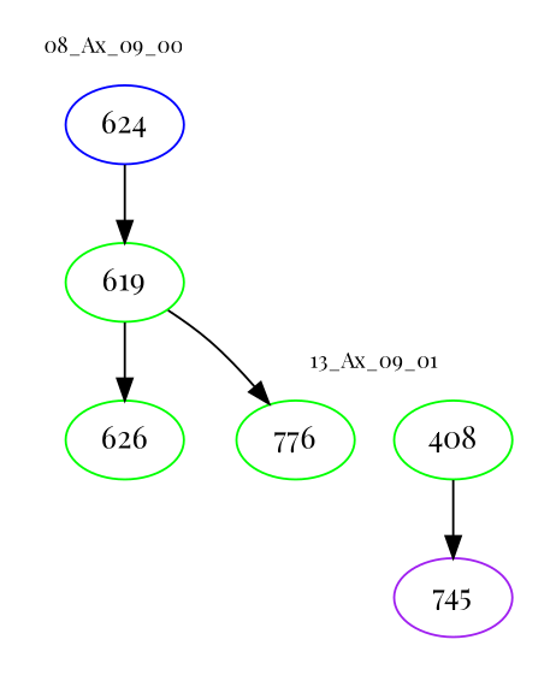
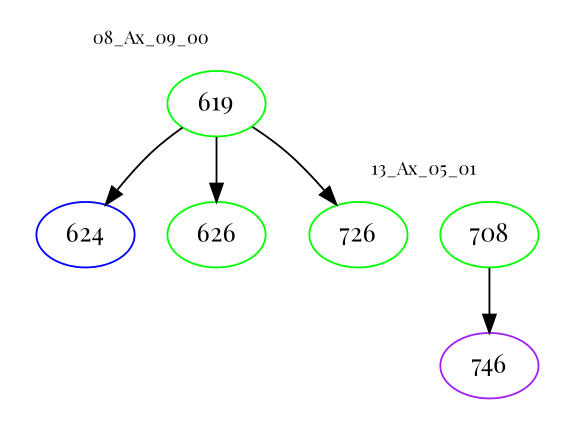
  digraph {
    fontname="Playfair Display"
    node [color=green fontname="Playfair Display"]
    edge [color=black fontname="Playfair Display"]
    n1 [label=619]
    n2 [color=blue label=624]
    n3 [label=626]
-   n4 [label=408]
-   n5 [color=purple label=745]
-   n6 [label=776]
+   n4 [label=708]
+   n5 [color=purple label=746]
+   n6 [label=726]
    subgraph cluster_1 {
      color=white
      fontsize=10
      label="08_Ax_09_00"
      n1
      n2
      n3
    }
    subgraph cluster_2 {
      color=white
      fontsize=10
-     label="13_Ax_09_01"
+     label="13_Ax_05_01"
      n4
      n5
      n6
    }
-   n2 -> n1
+   n1 -> n2
    n1 -> n3
    n1 -> n6
    n4 -> n5
  }
